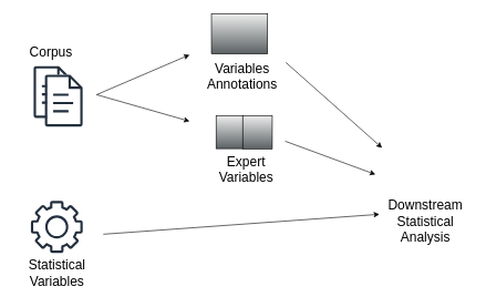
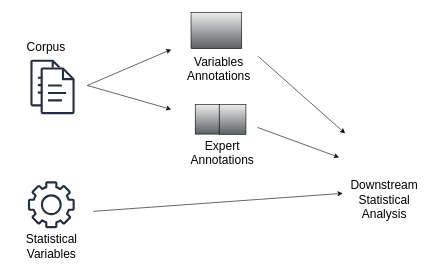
  <mxCell id="0" />
  <mxCell id="1" parent="0" />
  <mxCell id="2" value="" style="group" parent="1" vertex="1" connectable="0"><mxGeometry x="67" y="112" width="63" height="80" as="geometry" /></mxCell>
  <mxCell id="3" value="" style="sketch=0;outlineConnect=0;fontColor=#232F3E;gradientColor=none;fillColor=#232F3D;strokeColor=none;dashed=0;verticalLabelPosition=bottom;verticalAlign=top;align=center;html=1;fontSize=12;fontStyle=0;aspect=fixed;pointerEvents=1;shape=mxgraph.aws4.document;" parent="2" vertex="1"><mxGeometry x="-17" y="-13" width="57" height="78" as="geometry" /></mxCell>
  <mxCell id="4" value="" style="rounded=0;whiteSpace=wrap;html=1;strokeColor=none;" parent="2" vertex="1"><mxGeometry x="3" width="60" height="80" as="geometry" /></mxCell>
  <mxCell id="5" value="" style="sketch=0;outlineConnect=0;fontColor=#232F3E;gradientColor=none;fillColor=#232F3D;strokeColor=none;dashed=0;verticalLabelPosition=bottom;verticalAlign=top;align=center;html=1;fontSize=12;fontStyle=0;aspect=fixed;pointerEvents=1;shape=mxgraph.aws4.document;" parent="2" vertex="1"><mxGeometry width="57" height="78" as="geometry" /></mxCell>
  <mxCell id="6" value="" style="sketch=0;outlineConnect=0;fontColor=#232F3E;gradientColor=none;fillColor=#232F3D;strokeColor=none;dashed=0;verticalLabelPosition=bottom;verticalAlign=top;align=center;html=1;fontSize=12;fontStyle=0;aspect=fixed;pointerEvents=1;shape=mxgraph.aws4.gear;" parent="1" vertex="1"><mxGeometry x="46" y="302" width="78" height="78" as="geometry" /></mxCell>
  <mxCell id="7" value="&lt;font style=&quot;font-size: 20px;&quot;&gt;Corpus&lt;/font&gt;" style="text;html=1;align=center;verticalAlign=middle;resizable=0;points=[];autosize=1;strokeColor=none;fillColor=none;" parent="1" vertex="1"><mxGeometry x="31" y="57" width="90" height="40" as="geometry" /></mxCell>
  <mxCell id="8" value="&lt;font style=&quot;font-size: 20px;&quot;&gt;Statistical&lt;/font&gt;&lt;div&gt;&lt;font style=&quot;font-size: 20px;&quot;&gt;Variables&lt;/font&gt;&lt;/div&gt;" style="text;html=1;align=center;verticalAlign=middle;resizable=0;points=[];autosize=1;strokeColor=none;fillColor=none;" parent="1" vertex="1"><mxGeometry x="20" y="380" width="130" height="60" as="geometry" /></mxCell>
  <mxCell id="9" value="" style="endArrow=classic;html=1;rounded=0;" edge="1" parent="1"><mxGeometry width="50" height="50" relative="1" as="geometry"><mxPoint x="145" y="142" as="sourcePoint" /><mxPoint x="285" y="82" as="targetPoint" /></mxGeometry></mxCell>
  <mxCell id="10" value="" style="endArrow=classic;html=1;rounded=0;" edge="1" parent="1"><mxGeometry width="50" height="50" relative="1" as="geometry"><mxPoint x="145" y="142" as="sourcePoint" /><mxPoint x="285" y="182" as="targetPoint" /></mxGeometry></mxCell>
  <mxCell id="11" value="" style="shape=mxgraph.networks2.icon;aspect=fixed;fillColor=#EDEDED;strokeColor=#000000;gradientColor=#5B6163;network2IconShadow=1;network2bgFillColor=none;network2Icon=mxgraph.networks2.user_female;network2IconXOffset=-0.001;network2IconYOffset=-0.003;network2IconW=0.81;network2IconH=0.994;" vertex="1" parent="1"><mxGeometry x="325" y="173.48" width="40.48" height="49.7" as="geometry" /></mxCell>
  <mxCell id="12" value="" style="shape=mxgraph.networks2.icon;aspect=fixed;fillColor=#EDEDED;strokeColor=#000000;gradientColor=#5B6163;network2IconShadow=1;network2bgFillColor=none;network2Icon=mxgraph.networks2.user_male;network2IconW=0.892;network2IconH=1.0;" vertex="1" parent="1"><mxGeometry x="365" y="173.48" width="44.59" height="50.015" as="geometry" /></mxCell>
- <mxCell id="13" value="&lt;font style=&quot;font-size: 20px;&quot;&gt;Expert&lt;/font&gt;&lt;div&gt;&lt;font style=&quot;font-size: 20px;&quot;&gt;Variables&lt;/font&gt;&lt;/div&gt;" style="text;html=1;align=center;verticalAlign=middle;resizable=0;points=[];autosize=1;strokeColor=none;fillColor=none;" vertex="1" parent="1"><mxGeometry x="305" y="223.5" width="130" height="60" as="geometry" /></mxCell>
+ <mxCell id="13" value="&lt;font style=&quot;font-size: 20px;&quot;&gt;Expert&lt;/font&gt;&lt;div&gt;&lt;font style=&quot;font-size: 20px;&quot;&gt;Annotations&lt;/font&gt;&lt;/div&gt;" style="text;html=1;align=center;verticalAlign=middle;resizable=0;points=[];autosize=1;strokeColor=none;fillColor=none;" vertex="1" parent="1"><mxGeometry x="305" y="223.5" width="130" height="60" as="geometry" /></mxCell>
  <mxCell id="14" value="&lt;font style=&quot;font-size: 20px;&quot;&gt;Variables&lt;/font&gt;&lt;div&gt;&lt;font style=&quot;font-size: 20px;&quot;&gt;Annotations&lt;/font&gt;&lt;/div&gt;" style="text;html=1;align=center;verticalAlign=middle;resizable=0;points=[];autosize=1;strokeColor=none;fillColor=none;" vertex="1" parent="1"><mxGeometry x="299" y="83.5" width="130" height="60" as="geometry" /></mxCell>
  <mxCell id="15" value="" style="shape=mxgraph.networks2.icon;aspect=fixed;fillColor=#EDEDED;strokeColor=#000000;gradientColor=#5B6163;network2IconShadow=1;network2bgFillColor=none;network2Icon=mxgraph.networks2.pc;network2IconYOffset=-0.059;network2IconW=1.0;network2IconH=0.71;" vertex="1" parent="1"><mxGeometry x="318" y="20.5" width="84.55" height="60" as="geometry" /></mxCell>
  <mxCell id="16" value="" style="shape=image;verticalLabelPosition=bottom;labelBackgroundColor=default;verticalAlign=top;aspect=fixed;imageAspect=0;image=https://cdn-icons-png.flaticon.com/512/2103/2103601.png;" vertex="1" parent="1"><mxGeometry x="595" y="202" width="100" height="100" as="geometry" /></mxCell>
  <mxCell id="17" value="&lt;font style=&quot;font-size: 20px;&quot;&gt;Downstream&lt;/font&gt;&lt;div&gt;&lt;font style=&quot;font-size: 20px;&quot;&gt;Statistical&lt;/font&gt;&lt;/div&gt;&lt;div&gt;&lt;font style=&quot;font-size: 20px;&quot;&gt;Analysis&lt;/font&gt;&lt;/div&gt;" style="text;html=1;align=center;verticalAlign=middle;resizable=0;points=[];autosize=1;strokeColor=none;fillColor=none;" vertex="1" parent="1"><mxGeometry x="570" y="287" width="140" height="90" as="geometry" /></mxCell>
  <mxCell id="18" value="" style="endArrow=classic;html=1;rounded=0;" edge="1" parent="1"><mxGeometry width="50" height="50" relative="1" as="geometry"><mxPoint x="430" y="93.5" as="sourcePoint" /><mxPoint x="575" y="222" as="targetPoint" /></mxGeometry></mxCell>
  <mxCell id="19" value="" style="endArrow=classic;html=1;rounded=0;" edge="1" parent="1"><mxGeometry width="50" height="50" relative="1" as="geometry"><mxPoint x="429" y="212" as="sourcePoint" /><mxPoint x="565" y="262" as="targetPoint" /></mxGeometry></mxCell>
  <mxCell id="20" value="" style="endArrow=classic;html=1;rounded=0;" edge="1" parent="1"><mxGeometry width="50" height="50" relative="1" as="geometry"><mxPoint x="155" y="352" as="sourcePoint" /><mxPoint x="571" y="322" as="targetPoint" /></mxGeometry></mxCell>
